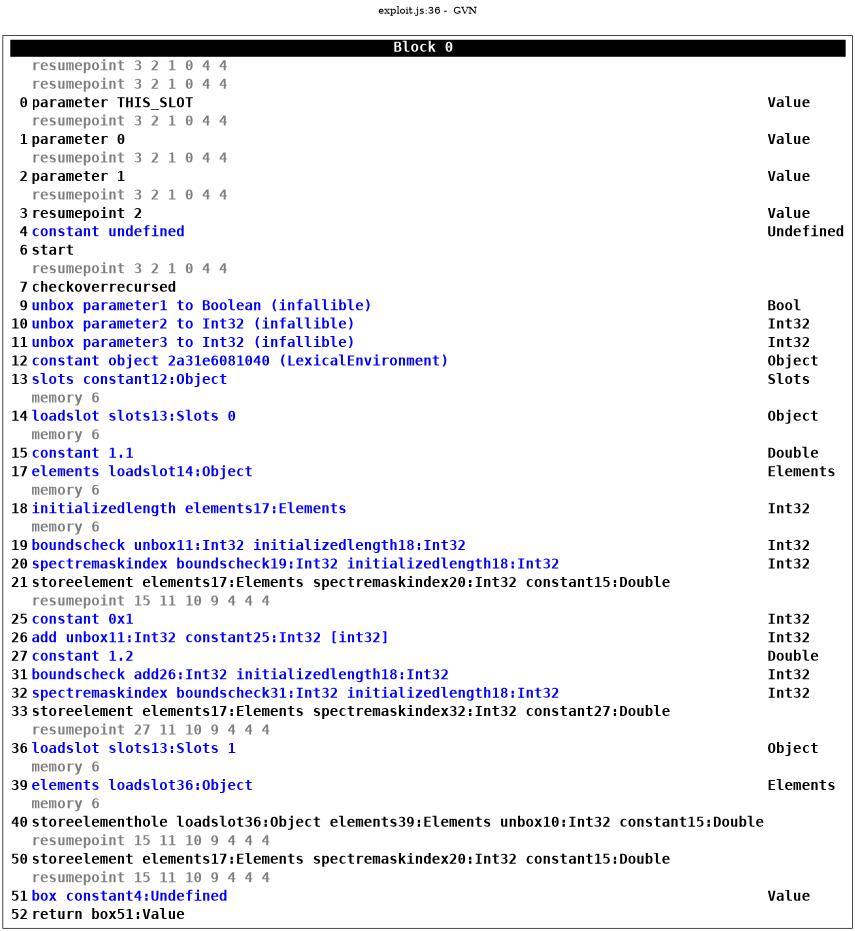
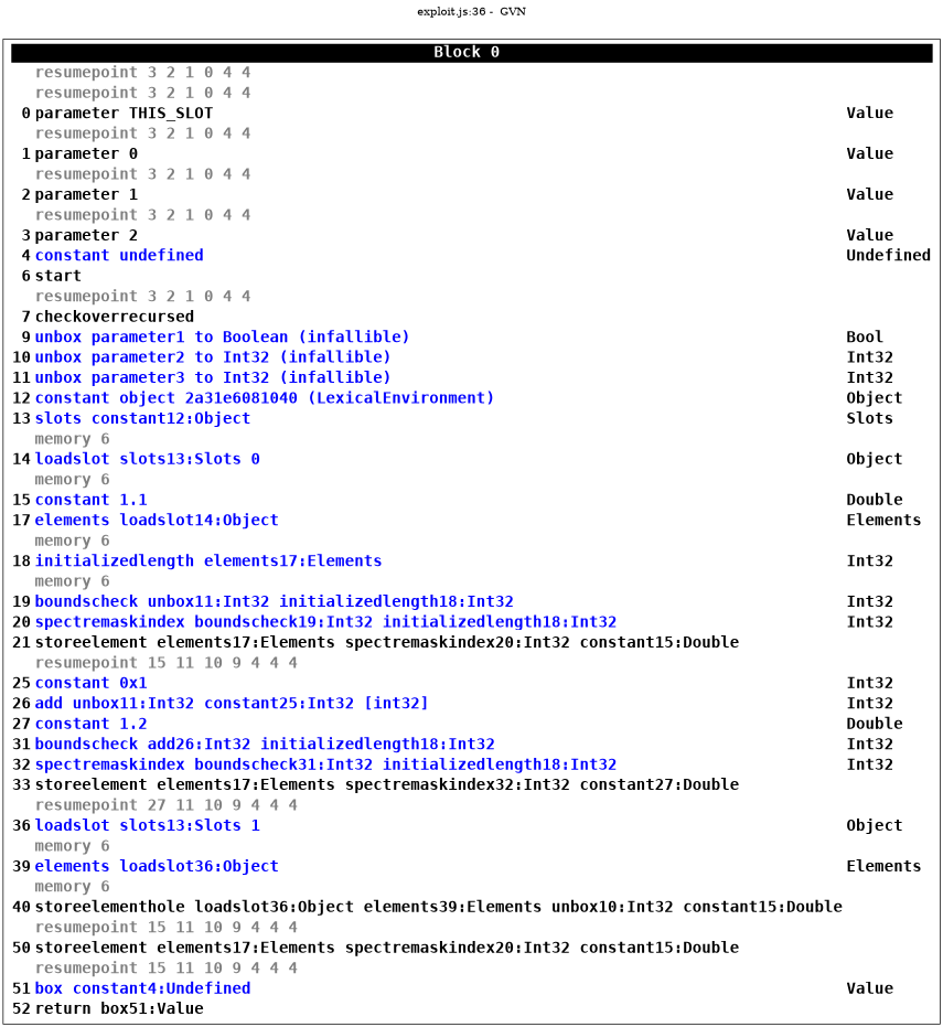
  digraph {
    label="exploit.js:36 -  GVN"
    labelfontsize=30
    labelloc=t
    rankdir=TB
    splines=true
-   n1 [fontname="Consolas Bold" fontsize=20 label=<<table border="0" cellborder="0" cellpadding="1"><tr><td align="center" bgcolor="black" colspan="3"><font color="white">Block 0 </font></td></tr><tr><td align="left"></td><td align="left"><font color="grey50">resumepoint 3 2 1 0 4 4 </font></td><td></td></tr><tr><td align="left"></td><td align="left"><font color="grey50">resumepoint 3 2 1 0 4 4 </font></td><td></td></tr><tr><td align="right" port="i0">0</td><td align="left">parameter THIS_SLOT</td><td align="left">Value</td></tr><tr><td align="left"></td><td align="left"><font color="grey50">resumepoint 3 2 1 0 4 4 </font></td><td></td></tr><tr><td align="right" port="i1">1</td><td align="left">parameter 0</td><td align="left">Value</td></tr><tr><td align="left"></td><td align="left"><font color="grey50">resumepoint 3 2 1 0 4 4 </font></td><td></td></tr><tr><td align="right" port="i2">2</td><td align="left">parameter 1</td><td align="left">Value</td></tr><tr><td align="left"></td><td align="left"><font color="grey50">resumepoint 3 2 1 0 4 4 </font></td><td></td></tr><tr><td align="right" port="i3">3</td><td align="left">resumepoint 2</td><td align="left">Value</td></tr><tr><td align="right" port="i4">4</td><td align="left"><font color="blue">constant undefined</font></td><td align="left">Undefined</td></tr><tr><td align="right" port="i6">6</td><td align="left">start</td></tr><tr><td align="left"></td><td align="left"><font color="grey50">resumepoint 3 2 1 0 4 4 </font></td><td></td></tr><tr><td align="right" port="i7">7</td><td align="left">checkoverrecursed</td></tr><tr><td align="right" port="i9">9</td><td align="left"><font color="blue">unbox parameter1 to Boolean (infallible)</font></td><td align="left">Bool</td></tr><tr><td align="right" port="i10">10</td><td align="left"><font color="blue">unbox parameter2 to Int32 (infallible)</font></td><td align="left">Int32</td></tr><tr><td align="right" port="i11">11</td><td align="left"><font color="blue">unbox parameter3 to Int32 (infallible)</font></td><td align="left">Int32</td></tr><tr><td align="right" port="i12">12</td><td align="left"><font color="blue">constant object 2a31e6081040 (LexicalEnvironment)</font></td><td align="left">Object</td></tr><tr><td align="right" port="i13">13</td><td align="left"><font color="blue">slots constant12:Object</font></td><td align="left">Slots</td></tr><tr><td align="left"></td><td align="left"><font color="grey50">memory 6 </font></td><td></td></tr><tr><td align="right" port="i14">14</td><td align="left"><font color="blue">loadslot slots13:Slots 0</font></td><td align="left">Object</td></tr><tr><td align="left"></td><td align="left"><font color="grey50">memory 6 </font></td><td></td></tr><tr><td align="right" port="i15">15</td><td align="left"><font color="blue">constant 1.1</font></td><td align="left">Double</td></tr><tr><td align="right" port="i17">17</td><td align="left"><font color="blue">elements loadslot14:Object</font></td><td align="left">Elements</td></tr><tr><td align="left"></td><td align="left"><font color="grey50">memory 6 </font></td><td></td></tr><tr><td align="right" port="i18">18</td><td align="left"><font color="blue">initializedlength elements17:Elements</font></td><td align="left">Int32</td></tr><tr><td align="left"></td><td align="left"><font color="grey50">memory 6 </font></td><td></td></tr><tr><td align="right" port="i19">19</td><td align="left"><font color="blue">boundscheck unbox11:Int32 initializedlength18:Int32</font></td><td align="left">Int32</td></tr><tr><td align="right" port="i20">20</td><td align="left"><font color="blue">spectremaskindex boundscheck19:Int32 initializedlength18:Int32</font></td><td align="left">Int32</td></tr><tr><td align="right" port="i21">21</td><td align="left">storeelement elements17:Elements spectremaskindex20:Int32 constant15:Double</td></tr><tr><td align="left"></td><td align="left"><font color="grey50">resumepoint 15 11 10 9 4 4 4 </font></td><td></td></tr><tr><td align="right" port="i25">25</td><td align="left"><font color="blue">constant 0x1</font></td><td align="left">Int32</td></tr><tr><td align="right" port="i26">26</td><td align="left"><font color="blue">add unbox11:Int32 constant25:Int32 [int32]</font></td><td align="left">Int32</td></tr><tr><td align="right" port="i27">27</td><td align="left"><font color="blue">constant 1.2</font></td><td align="left">Double</td></tr><tr><td align="right" port="i31">31</td><td align="left"><font color="blue">boundscheck add26:Int32 initializedlength18:Int32</font></td><td align="left">Int32</td></tr><tr><td align="right" port="i32">32</td><td align="left"><font color="blue">spectremaskindex boundscheck31:Int32 initializedlength18:Int32</font></td><td align="left">Int32</td></tr><tr><td align="right" port="i33">33</td><td align="left">storeelement elements17:Elements spectremaskindex32:Int32 constant27:Double</td></tr><tr><td align="left"></td><td align="left"><font color="grey50">resumepoint 27 11 10 9 4 4 4 </font></td><td></td></tr><tr><td align="right" port="i36">36</td><td align="left"><font color="blue">loadslot slots13:Slots 1</font></td><td align="left">Object</td></tr><tr><td align="left"></td><td align="left"><font color="grey50">memory 6 </font></td><td></td></tr><tr><td align="right" port="i39">39</td><td align="left"><font color="blue">elements loadslot36:Object</font></td><td align="left">Elements</td></tr><tr><td align="left"></td><td align="left"><font color="grey50">memory 6 </font></td><td></td></tr><tr><td align="right" port="i40">40</td><td align="left">storeelementhole loadslot36:Object elements39:Elements unbox10:Int32 constant15:Double</td></tr><tr><td align="left"></td><td align="left"><font color="grey50">resumepoint 15 11 10 9 4 4 4 </font></td><td></td></tr><tr><td align="right" port="i50">50</td><td align="left">storeelement elements17:Elements spectremaskindex20:Int32 constant15:Double</td></tr><tr><td align="left"></td><td align="left"><font color="grey50">resumepoint 15 11 10 9 4 4 4 </font></td><td></td></tr><tr><td align="right" port="i51">51</td><td align="left"><font color="blue">box constant4:Undefined</font></td><td align="left">Value</td></tr><tr><td align="right" port="i52">52</td><td align="left">return box51:Value</td></tr></table>> shape=box]
+   n1 [fontname="Consolas Bold" fontsize=20 label=<<table border="0" cellborder="0" cellpadding="1"><tr><td align="center" bgcolor="black" colspan="3"><font color="white">Block 0 </font></td></tr><tr><td align="left"></td><td align="left"><font color="grey50">resumepoint 3 2 1 0 4 4 </font></td><td></td></tr><tr><td align="left"></td><td align="left"><font color="grey50">resumepoint 3 2 1 0 4 4 </font></td><td></td></tr><tr><td align="right" port="i0">0</td><td align="left">parameter THIS_SLOT</td><td align="left">Value</td></tr><tr><td align="left"></td><td align="left"><font color="grey50">resumepoint 3 2 1 0 4 4 </font></td><td></td></tr><tr><td align="right" port="i1">1</td><td align="left">parameter 0</td><td align="left">Value</td></tr><tr><td align="left"></td><td align="left"><font color="grey50">resumepoint 3 2 1 0 4 4 </font></td><td></td></tr><tr><td align="right" port="i2">2</td><td align="left">parameter 1</td><td align="left">Value</td></tr><tr><td align="left"></td><td align="left"><font color="grey50">resumepoint 3 2 1 0 4 4 </font></td><td></td></tr><tr><td align="right" port="i3">3</td><td align="left">parameter 2</td><td align="left">Value</td></tr><tr><td align="right" port="i4">4</td><td align="left"><font color="blue">constant undefined</font></td><td align="left">Undefined</td></tr><tr><td align="right" port="i6">6</td><td align="left">start</td></tr><tr><td align="left"></td><td align="left"><font color="grey50">resumepoint 3 2 1 0 4 4 </font></td><td></td></tr><tr><td align="right" port="i7">7</td><td align="left">checkoverrecursed</td></tr><tr><td align="right" port="i9">9</td><td align="left"><font color="blue">unbox parameter1 to Boolean (infallible)</font></td><td align="left">Bool</td></tr><tr><td align="right" port="i10">10</td><td align="left"><font color="blue">unbox parameter2 to Int32 (infallible)</font></td><td align="left">Int32</td></tr><tr><td align="right" port="i11">11</td><td align="left"><font color="blue">unbox parameter3 to Int32 (infallible)</font></td><td align="left">Int32</td></tr><tr><td align="right" port="i12">12</td><td align="left"><font color="blue">constant object 2a31e6081040 (LexicalEnvironment)</font></td><td align="left">Object</td></tr><tr><td align="right" port="i13">13</td><td align="left"><font color="blue">slots constant12:Object</font></td><td align="left">Slots</td></tr><tr><td align="left"></td><td align="left"><font color="grey50">memory 6 </font></td><td></td></tr><tr><td align="right" port="i14">14</td><td align="left"><font color="blue">loadslot slots13:Slots 0</font></td><td align="left">Object</td></tr><tr><td align="left"></td><td align="left"><font color="grey50">memory 6 </font></td><td></td></tr><tr><td align="right" port="i15">15</td><td align="left"><font color="blue">constant 1.1</font></td><td align="left">Double</td></tr><tr><td align="right" port="i17">17</td><td align="left"><font color="blue">elements loadslot14:Object</font></td><td align="left">Elements</td></tr><tr><td align="left"></td><td align="left"><font color="grey50">memory 6 </font></td><td></td></tr><tr><td align="right" port="i18">18</td><td align="left"><font color="blue">initializedlength elements17:Elements</font></td><td align="left">Int32</td></tr><tr><td align="left"></td><td align="left"><font color="grey50">memory 6 </font></td><td></td></tr><tr><td align="right" port="i19">19</td><td align="left"><font color="blue">boundscheck unbox11:Int32 initializedlength18:Int32</font></td><td align="left">Int32</td></tr><tr><td align="right" port="i20">20</td><td align="left"><font color="blue">spectremaskindex boundscheck19:Int32 initializedlength18:Int32</font></td><td align="left">Int32</td></tr><tr><td align="right" port="i21">21</td><td align="left">storeelement elements17:Elements spectremaskindex20:Int32 constant15:Double</td></tr><tr><td align="left"></td><td align="left"><font color="grey50">resumepoint 15 11 10 9 4 4 4 </font></td><td></td></tr><tr><td align="right" port="i25">25</td><td align="left"><font color="blue">constant 0x1</font></td><td align="left">Int32</td></tr><tr><td align="right" port="i26">26</td><td align="left"><font color="blue">add unbox11:Int32 constant25:Int32 [int32]</font></td><td align="left">Int32</td></tr><tr><td align="right" port="i27">27</td><td align="left"><font color="blue">constant 1.2</font></td><td align="left">Double</td></tr><tr><td align="right" port="i31">31</td><td align="left"><font color="blue">boundscheck add26:Int32 initializedlength18:Int32</font></td><td align="left">Int32</td></tr><tr><td align="right" port="i32">32</td><td align="left"><font color="blue">spectremaskindex boundscheck31:Int32 initializedlength18:Int32</font></td><td align="left">Int32</td></tr><tr><td align="right" port="i33">33</td><td align="left">storeelement elements17:Elements spectremaskindex32:Int32 constant27:Double</td></tr><tr><td align="left"></td><td align="left"><font color="grey50">resumepoint 27 11 10 9 4 4 4 </font></td><td></td></tr><tr><td align="right" port="i36">36</td><td align="left"><font color="blue">loadslot slots13:Slots 1</font></td><td align="left">Object</td></tr><tr><td align="left"></td><td align="left"><font color="grey50">memory 6 </font></td><td></td></tr><tr><td align="right" port="i39">39</td><td align="left"><font color="blue">elements loadslot36:Object</font></td><td align="left">Elements</td></tr><tr><td align="left"></td><td align="left"><font color="grey50">memory 6 </font></td><td></td></tr><tr><td align="right" port="i40">40</td><td align="left">storeelementhole loadslot36:Object elements39:Elements unbox10:Int32 constant15:Double</td></tr><tr><td align="left"></td><td align="left"><font color="grey50">resumepoint 15 11 10 9 4 4 4 </font></td><td></td></tr><tr><td align="right" port="i50">50</td><td align="left">storeelement elements17:Elements spectremaskindex20:Int32 constant15:Double</td></tr><tr><td align="left"></td><td align="left"><font color="grey50">resumepoint 15 11 10 9 4 4 4 </font></td><td></td></tr><tr><td align="right" port="i51">51</td><td align="left"><font color="blue">box constant4:Undefined</font></td><td align="left">Value</td></tr><tr><td align="right" port="i52">52</td><td align="left">return box51:Value</td></tr></table>> shape=box]
  }
